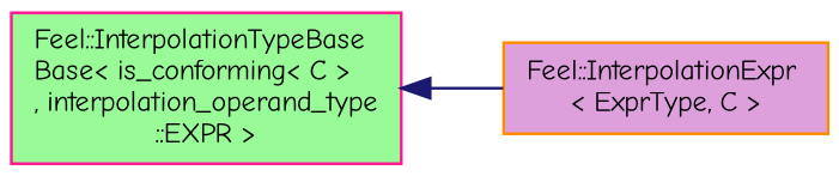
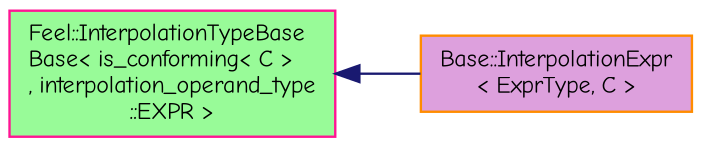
  digraph {
    rankdir=LR
    fontname="Comic Neue"
    node [fontname="Comic Neue" fontsize=10 shape=record style=filled]
-   n1 [color=darkorange fillcolor=plum fontcolor=black height=0.2 label="Feel::InterpolationExpr\l\< ExprType, C \>" width=0.4]
+   n1 [color=darkorange fillcolor=plum fontcolor=black height=0.2 label="Base::InterpolationExpr\l\< ExprType, C \>" width=0.4]
    n2 [color=deeppink fillcolor=palegreen height=0.2 label="Feel::InterpolationTypeBase\lBase\< is_conforming\< C \>\l, interpolation_operand_type\l::EXPR \>" width=0.4]
    n2 -> n1 [color=midnightblue dir=back fontname="Comic Neue" fontsize=10 labelfontname=Helvetica labelfontsize=10 style=solid]
  }
